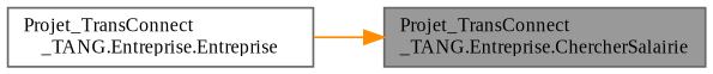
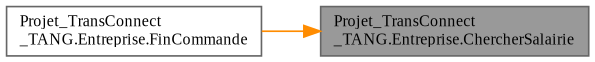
  digraph {
    rankdir=RL
    fontname="Liberation Serif"
    node [fontname="Liberation Serif" fontsize=10 shape=box style=filled]
    n1 [color=gray40 fillcolor=grey60 fontcolor=black height=0.2 label="Projet_TransConnect\l_TANG.Entreprise.ChercherSalairie" width=0.4]
-   n2 [color=grey40 fillcolor=white height=0.2 label="Projet_TransConnect\l_TANG.Entreprise.Entreprise" width=0.4]
+   n2 [color=grey40 fillcolor=white height=0.2 label="Projet_TransConnect\l_TANG.Entreprise.FinCommande" width=0.4]
    n1 -> n2 [color=darkorange dir=back fontname="Liberation Serif" fontsize=10 labelfontname=Helvetica labelfontsize=10 style=solid]
  }
